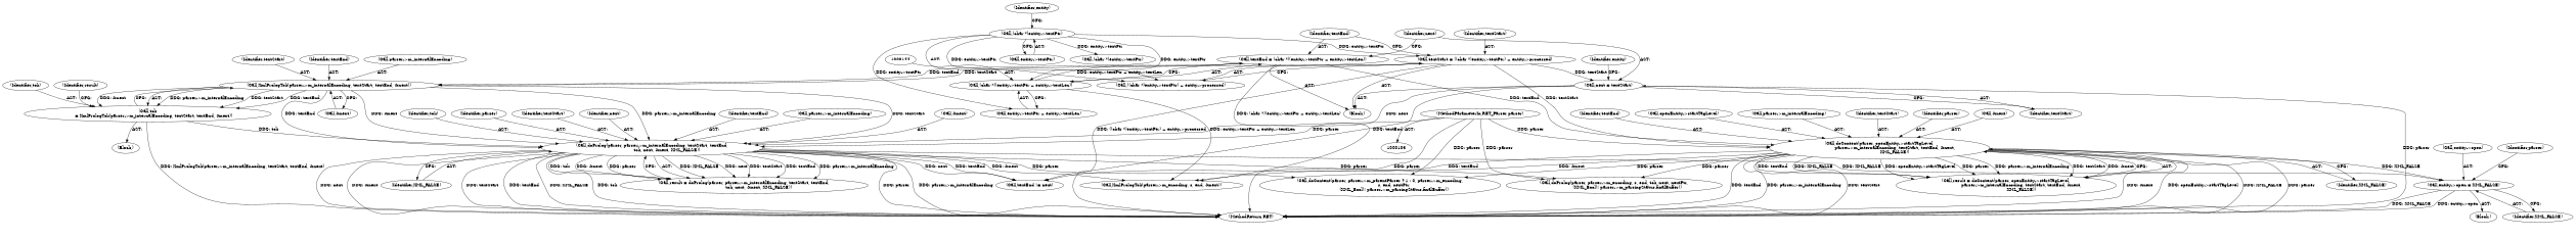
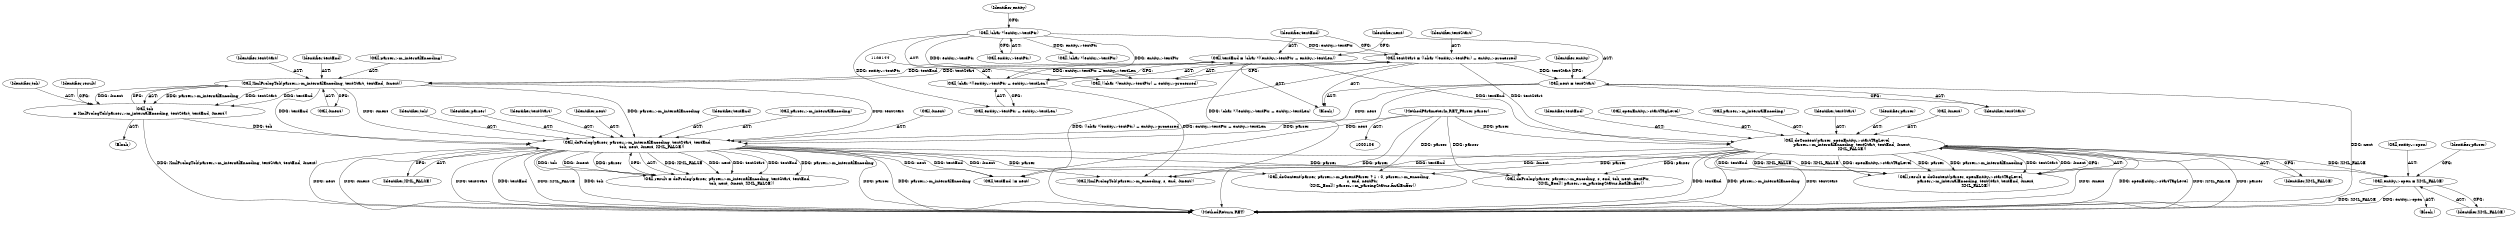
  digraph {
    n1 [label="(Call,entity->open = XML_FALSE)"]
    n2 [label="(Block,)"]
    n3 [label="(MethodReturn,RET)"]
    n4 [label="(Identifier,XML_FALSE)"]
    n5 [label="(Call,doContent(parser, openEntity->startTagLevel,\n                       parser->m_internalEncoding, textStart, textEnd, &next,\n                       XML_FALSE))"]
    n6 [label="(Identifier,XML_FALSE)"]
    n7 [label="(Call,doContent(parser, parser->m_parentParser ? 1 : 0, parser->m_encoding,\n                     s, end, nextPtr,\n                     (XML_Bool)! parser->m_parsingStatus.finalBuffer))"]
    n8 [label="(Call,result = doContent(parser, openEntity->startTagLevel,\n                       parser->m_internalEncoding, textStart, textEnd, &next,\n                       XML_FALSE))"]
    n9 [label="(Call,textEnd != next)"]
    n10 [label="(Call,XmlPrologTok(parser->m_encoding, s, end, &next))"]
    n11 [label="(Call,doProlog(parser, parser->m_encoding, s, end, tok, next, nextPtr,\n                    (XML_Bool)! parser->m_parsingStatus.finalBuffer))"]
    n12 [label="(MethodParameterIn,RET_Parser parser)"]
    n13 [label="(Call,doProlog(parser, parser->m_internalEncoding, textStart, textEnd,\n                      tok, next, &next, XML_FALSE))"]
    1000103
    n15 [label="(Identifier,XML_FALSE)"]
    n16 [label="(Call,result = doProlog(parser, parser->m_internalEncoding, textStart, textEnd,\n                      tok, next, &next, XML_FALSE))"]
    n17 [label="(Call,textStart = ((char *)entity->textPtr) + entity->processed)"]
    n18 [label="(Call,XmlPrologTok(parser->m_internalEncoding, textStart, textEnd, &next))"]
    n19 [label="(Call,next = textStart)"]
    n20 [label="(Block,)"]
    n21 [label="(Call,((char *)entity->textPtr) + entity->processed)"]
    n22 [label="(Call,tok\n         = XmlPrologTok(parser->m_internalEncoding, textStart, textEnd, &next))"]
    n23 [label="(Call,&next)"]
    n24 [label="(Identifier,textStart)"]
    n25 [label="(Call,(char *)entity->textPtr)"]
    n26 [label="(Call,(char *)(entity->textPtr + entity->textLen))"]
    n27 [label="(Call,(char *)entity->textPtr)"]
    n28 [label="(Call,entity->textPtr)"]
    n29 [label="(Call,entity->textPtr + entity->textLen)"]
    n30 [label="(Call,textEnd = (char *)(entity->textPtr + entity->textLen))"]
    n31 [label="(Block,)"]
    n32 [label="(Identifier,entity)"]
    n33 [label="(Identifier,tok)"]
    n34 [label="(Call,openEntity->startTagLevel)"]
    n35 [label="(Call,entity->open)"]
    n36 [label="(Identifier,parser)"]
    n37 [label="(Call,parser->m_internalEncoding)"]
    n38 [label="(Identifier,textStart)"]
    n39 [label="(Identifier,textEnd)"]
    n40 [label="(Identifier,next)"]
    n41 [label="(Identifier,textStart)"]
    n42 [label="(Identifier,tok)"]
    n43 [label="(Identifier,textEnd)"]
    n44 [label="(Identifier,parser)"]
    n45 [label="(Identifier,result)"]
    n46 [label="(Call,parser->m_internalEncoding)"]
    n47 [label="(Call,&next)"]
    n48 [label="(Identifier,entity)"]
    n49 [label="(Call,&next)"]
    n50 [label="(Identifier,textStart)"]
    n51 [label="(Identifier,textEnd)"]
    n52 [label="(Identifier,parser)"]
    n53 [label="(Identifier,textEnd)"]
    n54 [label="(Identifier,next)"]
    n55 [label="(Call,parser->m_internalEncoding)"]
    n56 [label="(Identifier,textStart)"]
-   1000144
+   1000144 [label=1100144]
    n1 -> n2 [label="AST: "]
    n1 -> n3 [label="DDG: entity->open"]
    n1 -> n3 [label="DDG: XML_FALSE"]
    n1 -> n4 [label="CFG: "]
    n4 -> n1 [label="AST: "]
    n5 -> n1 [label="DDG: XML_FALSE"]
    n5 -> n3 [label="DDG: openEntity->startTagLevel"]
    n5 -> n3 [label="DDG: XML_FALSE"]
    n5 -> n3 [label="DDG: parser"]
    n5 -> n3 [label="DDG: textEnd"]
    n5 -> n3 [label="DDG: parser->m_internalEncoding"]
    n5 -> n3 [label="DDG: textStart"]
    n5 -> n3 [label="DDG: &next"]
    n5 -> n6 [label="CFG: "]
    n5 -> n7 [label="DDG: parser"]
    n5 -> n8 [label="AST: "]
    n5 -> n8 [label="DDG: textEnd"]
    n5 -> n8 [label="DDG: XML_FALSE"]
    n5 -> n8 [label="DDG: openEntity->startTagLevel"]
    n5 -> n8 [label="DDG: parser"]
    n5 -> n8 [label="DDG: parser->m_internalEncoding"]
    n5 -> n8 [label="DDG: textStart"]
    n5 -> n8 [label="DDG: &next"]
    n5 -> n9 [label="DDG: textEnd"]
    n5 -> n10 [label="DDG: &next"]
    n5 -> n11 [label="DDG: parser"]
    n6 -> n5 [label="AST: "]
    n8 -> n5 [label="CFG: "]
    n12 -> n3 [label="DDG: parser"]
    n12 -> n5 [label="DDG: parser"]
    n12 -> n7 [label="DDG: parser"]
    n12 -> n11 [label="DDG: parser"]
    n12 -> n13 [label="DDG: parser"]
    n12 -> 1000103 [label="AST: "]
    n13 -> n1 [label="DDG: XML_FALSE"]
    n13 -> n3 [label="DDG: next"]
    n13 -> n3 [label="DDG: &next"]
    n13 -> n3 [label="DDG: textStart"]
    n13 -> n3 [label="DDG: textEnd"]
    n13 -> n3 [label="DDG: XML_FALSE"]
    n13 -> n3 [label="DDG: tok"]
    n13 -> n3 [label="DDG: parser"]
    n13 -> n3 [label="DDG: parser->m_internalEncoding"]
    n13 -> n7 [label="DDG: parser"]
    n13 -> n9 [label="DDG: textEnd"]
    n13 -> n9 [label="DDG: next"]
    n13 -> n10 [label="DDG: &next"]
    n13 -> n11 [label="DDG: parser"]
    n13 -> n15 [label="CFG: "]
    n13 -> n16 [label="AST: "]
    n13 -> n16 [label="DDG: XML_FALSE"]
    n13 -> n16 [label="DDG: next"]
    n13 -> n16 [label="DDG: textStart"]
    n13 -> n16 [label="DDG: textEnd"]
    n13 -> n16 [label="DDG: parser->m_internalEncoding"]
    n13 -> n16 [label="DDG: tok"]
    n13 -> n16 [label="DDG: &next"]
    n13 -> n16 [label="DDG: parser"]
    n15 -> n13 [label="AST: "]
    n16 -> n13 [label="CFG: "]
    n17 -> n3 [label="DDG: ((char *)entity->textPtr) + entity->processed"]
    n17 -> n5 [label="DDG: textStart"]
    n17 -> n18 [label="DDG: textStart"]
    n17 -> n19 [label="DDG: textStart"]
    n17 -> n20 [label="AST: "]
    n17 -> n21 [label="CFG: "]
    n18 -> n13 [label="DDG: parser->m_internalEncoding"]
    n18 -> n13 [label="DDG: textStart"]
    n18 -> n13 [label="DDG: textEnd"]
    n18 -> n13 [label="DDG: &next"]
    n18 -> n22 [label="AST: "]
    n18 -> n22 [label="DDG: parser->m_internalEncoding"]
    n18 -> n22 [label="DDG: textStart"]
    n18 -> n22 [label="DDG: textEnd"]
    n18 -> n22 [label="DDG: &next"]
    n18 -> n23 [label="CFG: "]
-   n19 -> n3 [label="DDG: parser"]
-   n19 -> n9 [label="DDG: textEnd"]
+   n19 -> n3 [label="DDG: next"]
+   n19 -> n9 [label="DDG: next"]
    n19 -> n13 [label="DDG: next"]
    n19 -> n20 [label="AST: "]
    n19 -> n24 [label="CFG: "]
    n21 -> n17 [label="AST: "]
    n22 -> n3 [label="DDG: XmlPrologTok(parser->m_internalEncoding, textStart, textEnd, &next)"]
    n22 -> n13 [label="DDG: tok"]
    n22 -> n18 [label="CFG: "]
    n22 -> n31 [label="AST: "]
    n23 -> n18 [label="AST: "]
    n24 -> n19 [label="AST: "]
    n25 -> n17 [label="DDG: entity->textPtr"]
    n25 -> n21 [label="AST: "]
    n25 -> n21 [label="DDG: entity->textPtr"]
    n25 -> n26 [label="DDG: entity->textPtr"]
    n25 -> n27 [label="DDG: entity->textPtr"]
    n25 -> n28 [label="CFG: "]
    n25 -> n29 [label="DDG: entity->textPtr"]
    n26 -> n10 [label="DDG: entity->textPtr + entity->textLen"]
    n26 -> n29 [label="CFG: "]
    n26 -> n30 [label="AST: "]
    n26 -> n30 [label="DDG: entity->textPtr + entity->textLen"]
    n28 -> n25 [label="AST: "]
    n29 -> n26 [label="AST: "]
    n30 -> n5 [label="DDG: textEnd"]
    n30 -> n10 [label="DDG: (char *)(entity->textPtr + entity->textLen)"]
    n30 -> n18 [label="DDG: textEnd"]
    n30 -> n20 [label="AST: "]
    n30 -> n26 [label="CFG: "]
    n32 -> n19 [label="CFG: "]
    n33 -> n13 [label="AST: "]
    n34 -> n5 [label="AST: "]
    n35 -> n1 [label="AST: "]
    n36 -> n13 [label="AST: "]
    n37 -> n5 [label="AST: "]
    n38 -> n13 [label="AST: "]
    n39 -> n17 [label="CFG: "]
    n39 -> n30 [label="AST: "]
    n40 -> n13 [label="AST: "]
    n41 -> n5 [label="AST: "]
    n42 -> n22 [label="AST: "]
    n43 -> n18 [label="AST: "]
    n44 -> n5 [label="AST: "]
    n45 -> n22 [label="CFG: "]
    n46 -> n18 [label="AST: "]
    n47 -> n13 [label="AST: "]
    n48 -> n25 [label="CFG: "]
    n49 -> n5 [label="AST: "]
    n50 -> n18 [label="AST: "]
    n51 -> n13 [label="AST: "]
    n52 -> n1 [label="CFG: "]
    n53 -> n5 [label="AST: "]
    n54 -> n19 [label="AST: "]
    n54 -> n30 [label="CFG: "]
    n55 -> n13 [label="AST: "]
    n56 -> n17 [label="AST: "]
    1000144 -> n26 [label="AST: "]
  }
